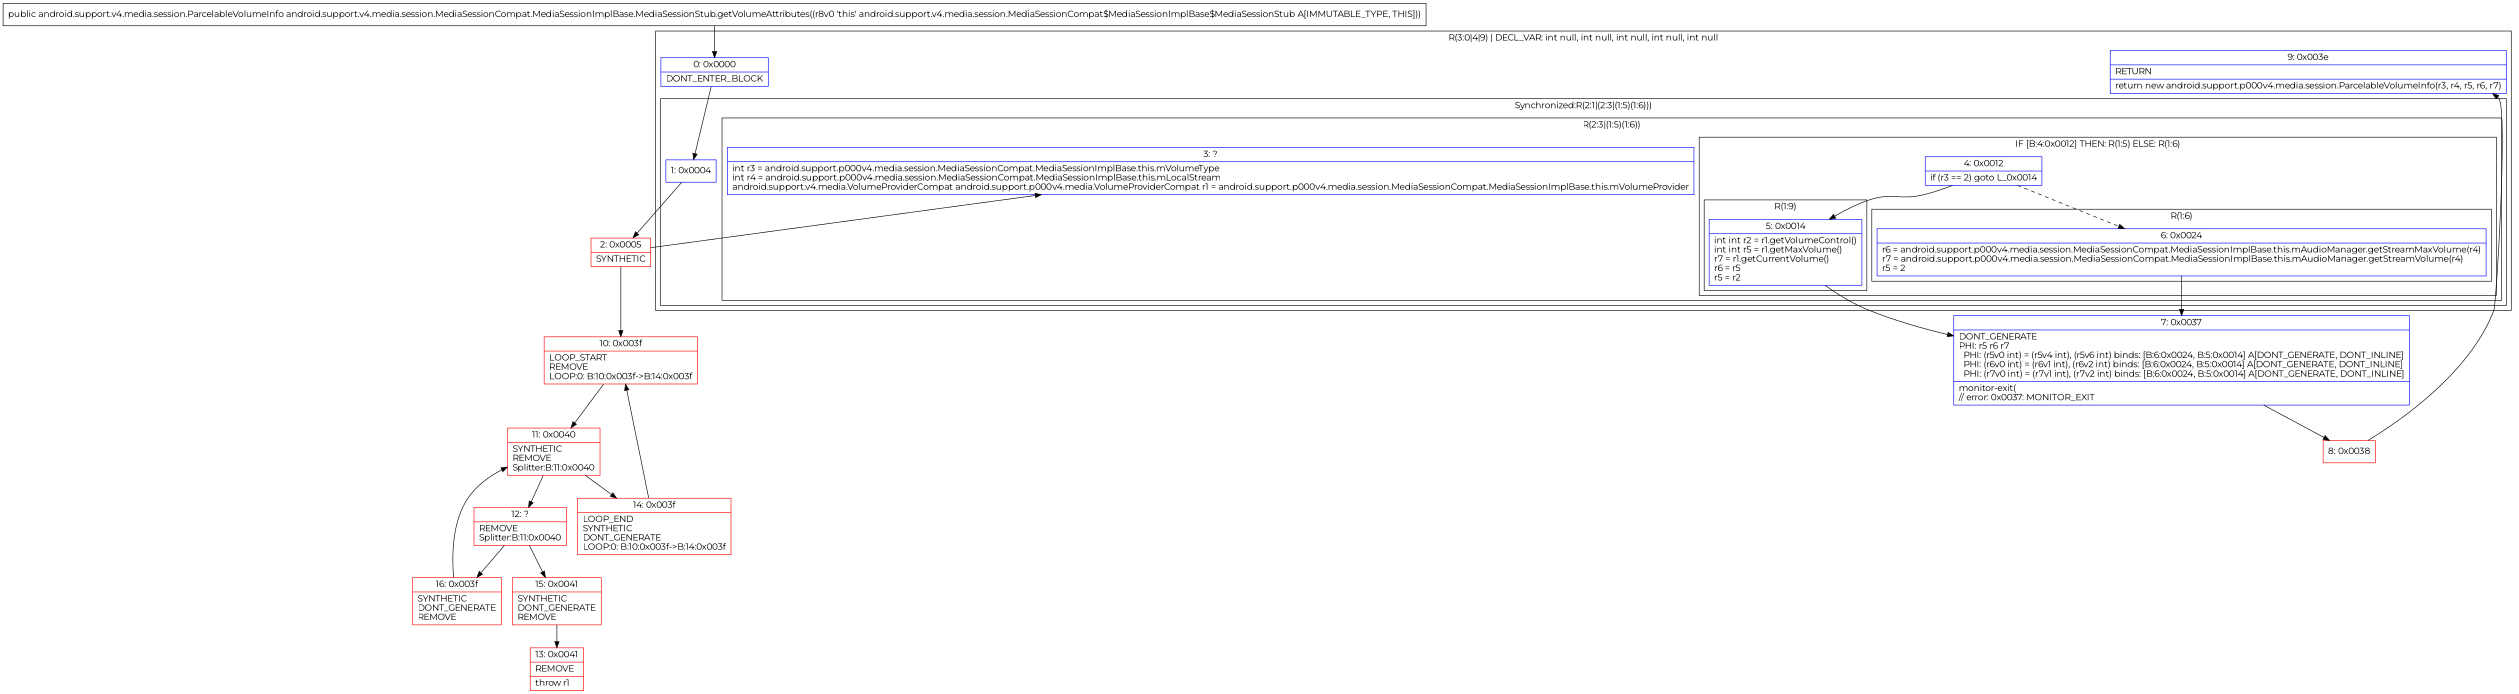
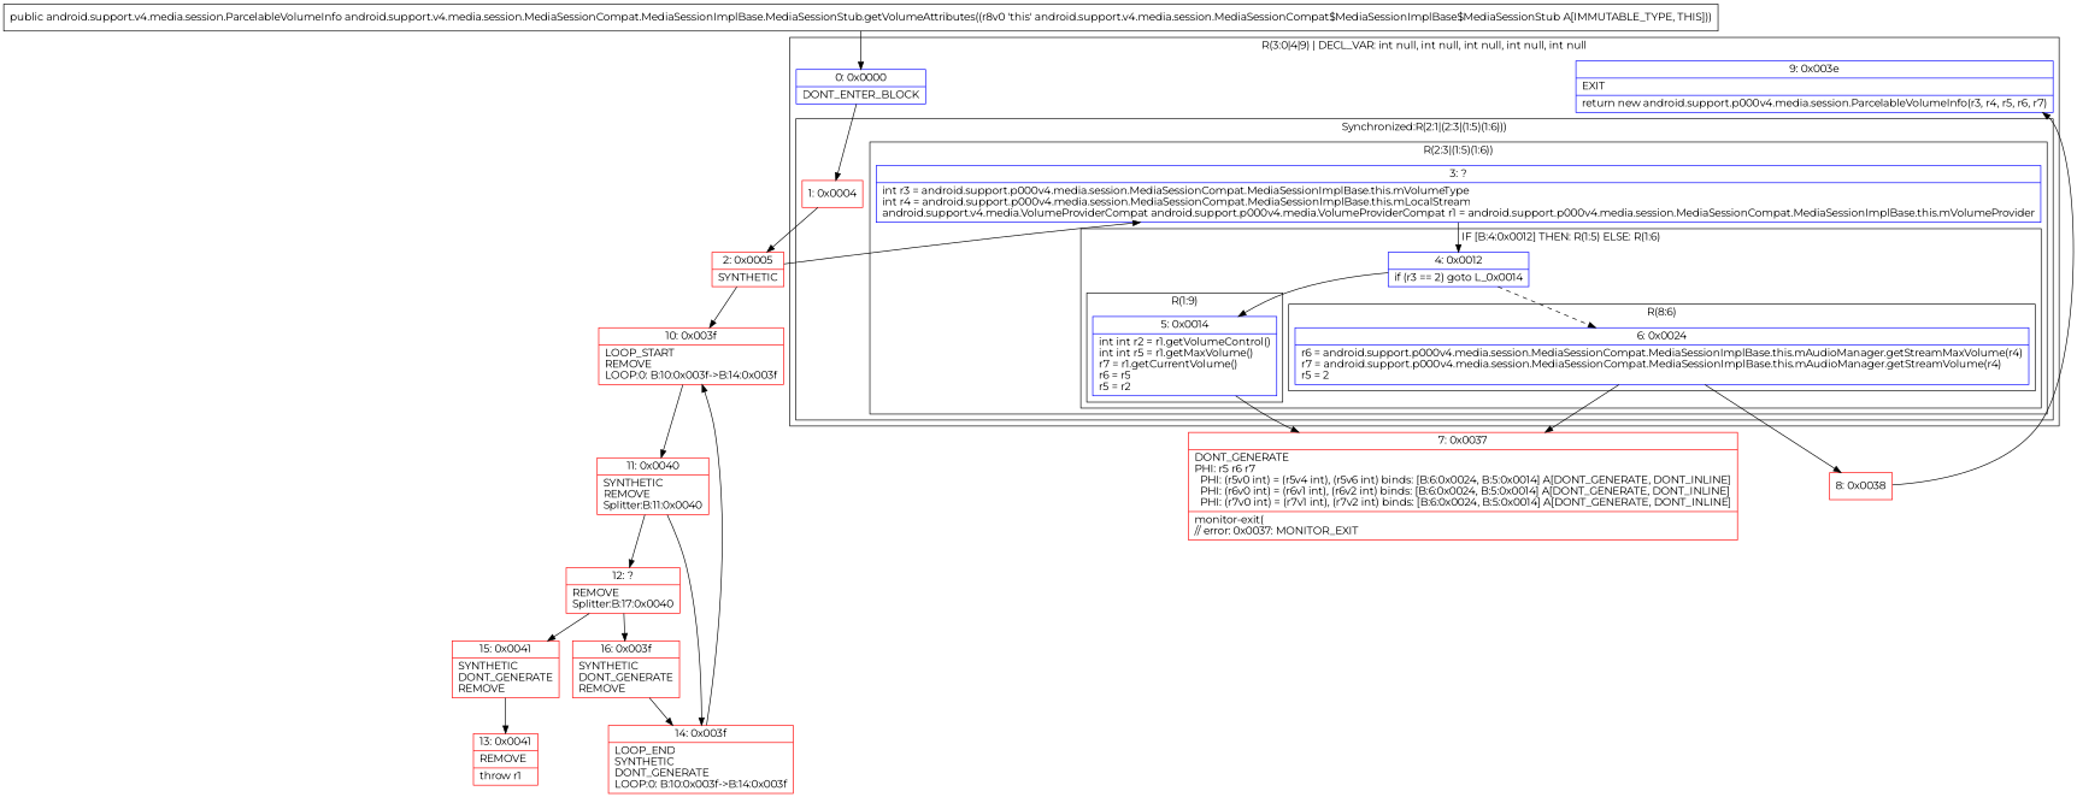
  digraph {
    fontname=Montserrat
    node [color=red fontname=Montserrat shape=record]
    edge [fontname=Montserrat]
    n1 [color=blue label="{5\:\ 0x0014|int int r2 = r1.getVolumeControl()\lint int r5 = r1.getMaxVolume()\lr7 = r1.getCurrentVolume()\lr6 = r5\lr5 = r2\l}"]
    n2 [color=blue label="{6\:\ 0x0024|r6 = android.support.p000v4.media.session.MediaSessionCompat.MediaSessionImplBase.this.mAudioManager.getStreamMaxVolume(r4)\lr7 = android.support.p000v4.media.session.MediaSessionCompat.MediaSessionImplBase.this.mAudioManager.getStreamVolume(r4)\lr5 = 2\l}"]
    n3 [color=blue label="{4\:\ 0x0012|if (r3 == 2) goto L_0x0014\l}"]
    n4 [color=blue label="{3\:\ ?|int r3 = android.support.p000v4.media.session.MediaSessionCompat.MediaSessionImplBase.this.mVolumeType\lint r4 = android.support.p000v4.media.session.MediaSessionCompat.MediaSessionImplBase.this.mLocalStream\landroid.support.v4.media.VolumeProviderCompat android.support.p000v4.media.VolumeProviderCompat r1 = android.support.p000v4.media.session.MediaSessionCompat.MediaSessionImplBase.this.mVolumeProvider\l}"]
-   n5 [color=blue label="{1\:\ 0x0004}"]
+   n5 [label="{1\:\ 0x0004}"]
    n6 [color=blue label="{0\:\ 0x0000|DONT_ENTER_BLOCK\l}"]
-   n7 [color=blue label="{9\:\ 0x003e|RETURN\l|return new android.support.p000v4.media.session.ParcelableVolumeInfo(r3, r4, r5, r6, r7)\l}"]
-   n8 [color=blue label="{7\:\ 0x0037|DONT_GENERATE\lPHI: r5 r6 r7 \l  PHI: (r5v0 int) = (r5v4 int), (r5v6 int) binds: [B:6:0x0024, B:5:0x0014] A[DONT_GENERATE, DONT_INLINE]\l  PHI: (r6v0 int) = (r6v1 int), (r6v2 int) binds: [B:6:0x0024, B:5:0x0014] A[DONT_GENERATE, DONT_INLINE]\l  PHI: (r7v0 int) = (r7v1 int), (r7v2 int) binds: [B:6:0x0024, B:5:0x0014] A[DONT_GENERATE, DONT_INLINE]\l|monitor\-exit(\l\/\/ error: 0x0037: MONITOR_EXIT  \l}"]
+   n7 [color=blue label="{9\:\ 0x003e|EXIT\l|return new android.support.p000v4.media.session.ParcelableVolumeInfo(r3, r4, r5, r6, r7)\l}"]
+   n8 [label="{7\:\ 0x0037|DONT_GENERATE\lPHI: r5 r6 r7 \l  PHI: (r5v0 int) = (r5v4 int), (r5v6 int) binds: [B:6:0x0024, B:5:0x0014] A[DONT_GENERATE, DONT_INLINE]\l  PHI: (r6v0 int) = (r6v1 int), (r6v2 int) binds: [B:6:0x0024, B:5:0x0014] A[DONT_GENERATE, DONT_INLINE]\l  PHI: (r7v0 int) = (r7v1 int), (r7v2 int) binds: [B:6:0x0024, B:5:0x0014] A[DONT_GENERATE, DONT_INLINE]\l|monitor\-exit(\l\/\/ error: 0x0037: MONITOR_EXIT  \l}"]
    n9 [label="{2\:\ 0x0005|SYNTHETIC\l}"]
    n10 [label="{10\:\ 0x003f|LOOP_START\lREMOVE\lLOOP:0: B:10:0x003f\-\>B:14:0x003f\l}"]
    n11 [label="{8\:\ 0x0038}"]
    n12 [label="{11\:\ 0x0040|SYNTHETIC\lREMOVE\lSplitter:B:11:0x0040\l}"]
-   n13 [label="{12\:\ ?|REMOVE\lSplitter:B:11:0x0040\l}"]
+   n13 [label="{12\:\ ?|REMOVE\lSplitter:B:17:0x0040\l}"]
    n14 [label="{14\:\ 0x003f|LOOP_END\lSYNTHETIC\lDONT_GENERATE\lLOOP:0: B:10:0x003f\-\>B:14:0x003f\l}"]
    n15 [label="{15\:\ 0x0041|SYNTHETIC\lDONT_GENERATE\lREMOVE\l}"]
    n16 [label="{16\:\ 0x003f|SYNTHETIC\lDONT_GENERATE\lREMOVE\l}"]
    n17 [label="{13\:\ 0x0041|REMOVE\l|throw r1\l}"]
    n18 [label="{public android.support.v4.media.session.ParcelableVolumeInfo android.support.v4.media.session.MediaSessionCompat.MediaSessionImplBase.MediaSessionStub.getVolumeAttributes((r8v0 'this' android.support.v4.media.session.MediaSessionCompat$MediaSessionImplBase$MediaSessionStub A[IMMUTABLE_TYPE, THIS])) }" color=""]
    subgraph cluster_1 {
      label="R(3:0|4|9) | DECL_VAR: int null, int null, int null, int null, int null\l"
      n6
      n7
      subgraph cluster_2 {
        label="Synchronized:R(2:1|(2:3|(1:5)(1:6)))"
        n5
        subgraph cluster_3 {
          label="R(2:3|(1:5)(1:6))"
          n4
          subgraph cluster_4 {
            label="IF [B:4:0x0012] THEN: R(1:5) ELSE: R(1:6)"
            n3
            subgraph cluster_5 {
              label="R(1:9)"
              n1
            }
            subgraph cluster_6 {
-             label="R(1:6)"
+             label="R(8:6)"
              n2
            }
          }
        }
      }
    }
    n1 -> n8
    n2 -> n8
    n3 -> n1
    n3 -> n2 [style=dashed]
+   n4 -> n3
    n5 -> n9
    n6 -> n5
-   n8 -> n11
+   n2 -> n11
    n9 -> n4
    n9 -> n10
    n10 -> n12
    n11 -> n7
    n12 -> n13
    n12 -> n14
    n13 -> n15
    n13 -> n16
    n14 -> n10
    n15 -> n17
-   n16 -> n12
+   n16 -> n14
    n18 -> n6
  }
